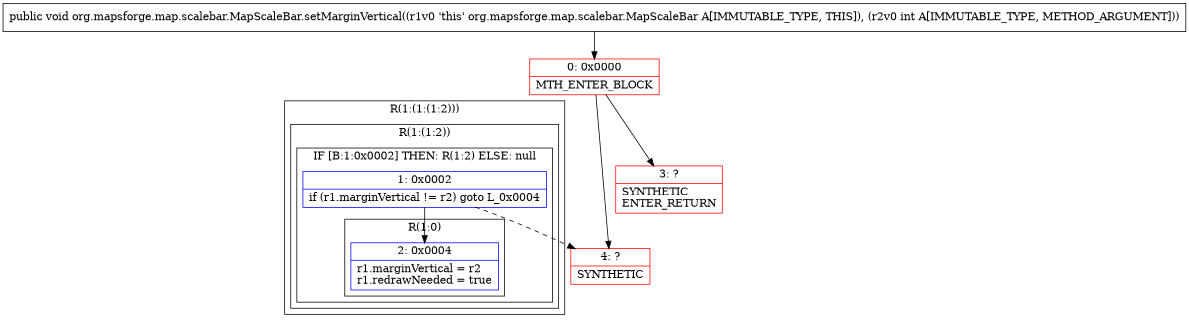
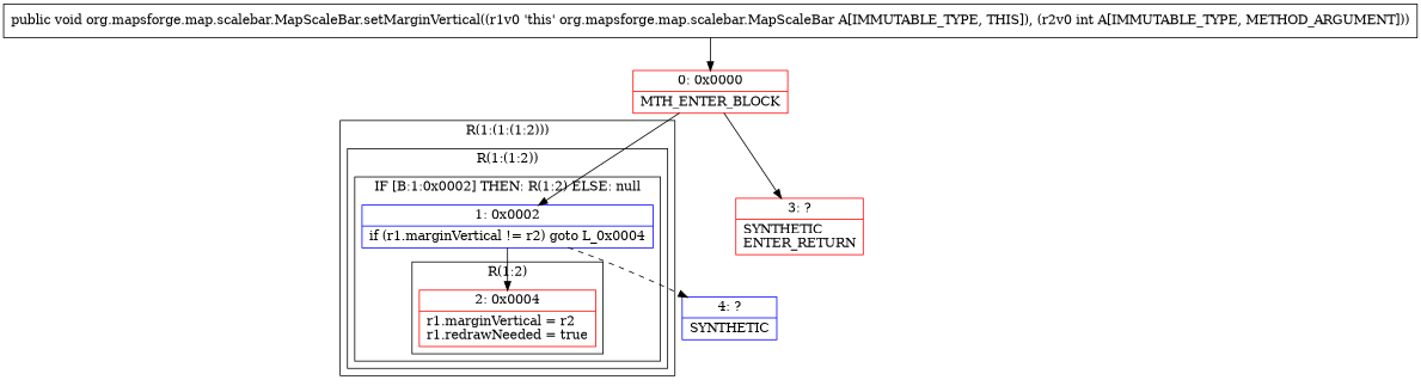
  digraph {
    node [color=red shape=record]
-   n1 [color=blue label="{2\:\ 0x0004|r1.marginVertical = r2\lr1.redrawNeeded = true\l}"]
+   n1 [label="{2\:\ 0x0004|r1.marginVertical = r2\lr1.redrawNeeded = true\l}"]
    n2 [color=blue label="{1\:\ 0x0002|if (r1.marginVertical != r2) goto L_0x0004\l}"]
-   n3 [label="{4\:\ ?|SYNTHETIC\l}"]
+   n3 [color=blue label="{4\:\ ?|SYNTHETIC\l}"]
    n4 [label="{3\:\ ?|SYNTHETIC\lENTER_RETURN\l}"]
    n5 [label="{0\:\ 0x0000|MTH_ENTER_BLOCK\l}"]
    n6 [label="{public void org.mapsforge.map.scalebar.MapScaleBar.setMarginVertical((r1v0 'this' org.mapsforge.map.scalebar.MapScaleBar A[IMMUTABLE_TYPE, THIS]), (r2v0 int A[IMMUTABLE_TYPE, METHOD_ARGUMENT])) }" color=""]
    subgraph cluster_1 {
      label="R(1:(1:(1:2)))"
      subgraph cluster_2 {
        label="R(1:(1:2))"
        subgraph cluster_3 {
          label="IF [B:1:0x0002] THEN: R(1:2) ELSE: null"
          n2
          subgraph cluster_4 {
-           label="R(1:0)"
+           label="R(1:2)"
            n1
          }
        }
      }
    }
    n2 -> n1
    n2 -> n3 [style=dashed]
-   n5 -> n3
+   n5 -> n2
    n5 -> n4
    n6 -> n5
  }
